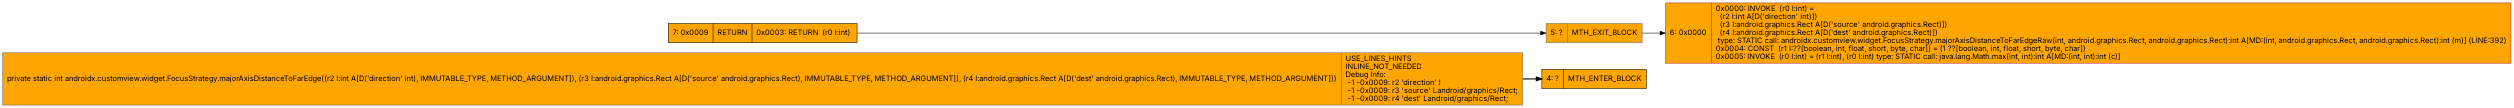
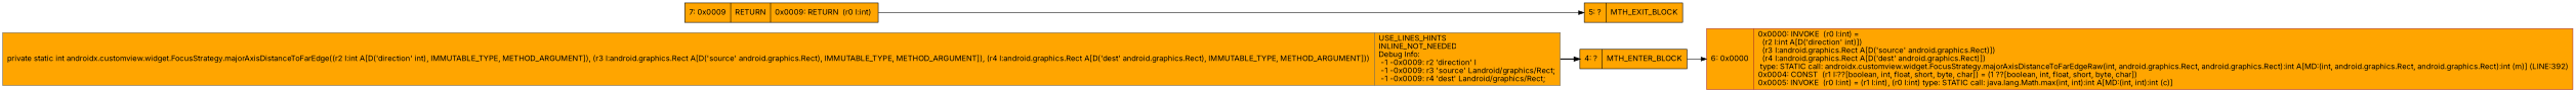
  digraph {
    fontname=Inter
    rankdir=LR
    node [color=black fillcolor=orange fontname=Inter shape=record style=filled]
    edge [fontname=Inter style=solid]
    n1 [label="{4\:\ ?|MTH_ENTER_BLOCK\l}"]
    n2 [color=brown label="{6\:\ 0x0000|0x0000: INVOKE  (r0 I:int) = \l  (r2 I:int A[D('direction' int)])\l  (r3 I:android.graphics.Rect A[D('source' android.graphics.Rect)])\l  (r4 I:android.graphics.Rect A[D('dest' android.graphics.Rect)])\l type: STATIC call: androidx.customview.widget.FocusStrategy.majorAxisDistanceToFarEdgeRaw(int, android.graphics.Rect, android.graphics.Rect):int A[MD:(int, android.graphics.Rect, android.graphics.Rect):int (m)] (LINE:392)\l0x0004: CONST  (r1 I:??[boolean, int, float, short, byte, char]) = (1 ??[boolean, int, float, short, byte, char]) \l0x0005: INVOKE  (r0 I:int) = (r1 I:int), (r0 I:int) type: STATIC call: java.lang.Math.max(int, int):int A[MD:(int, int):int (c)]\l}"]
-   n3 [label="{7\:\ 0x0009|RETURN\l|0x0003: RETURN  (r0 I:int) \l}"]
-   n4 [color=gray40 label="{5\:\ ?|MTH_EXIT_BLOCK\l}"]
+   n3 [label="{7\:\ 0x0009|RETURN\l|0x0009: RETURN  (r0 I:int) \l}"]
+   n4 [label="{5\:\ ?|MTH_EXIT_BLOCK\l}"]
    n5 [color=gray40 label="{private static int androidx.customview.widget.FocusStrategy.majorAxisDistanceToFarEdge((r2 I:int A[D('direction' int), IMMUTABLE_TYPE, METHOD_ARGUMENT]), (r3 I:android.graphics.Rect A[D('source' android.graphics.Rect), IMMUTABLE_TYPE, METHOD_ARGUMENT]), (r4 I:android.graphics.Rect A[D('dest' android.graphics.Rect), IMMUTABLE_TYPE, METHOD_ARGUMENT]))  | USE_LINES_HINTS\lINLINE_NOT_NEEDED\lDebug Info:\l  \-1 \-0x0009: r2 'direction' I\l  \-1 \-0x0009: r3 'source' Landroid\/graphics\/Rect;\l  \-1 \-0x0009: r4 'dest' Landroid\/graphics\/Rect;\l}"]
-   n4 -> n2
+   n1 -> n2
    n3 -> n4
    n5 -> n1 [style=bold]
  }
